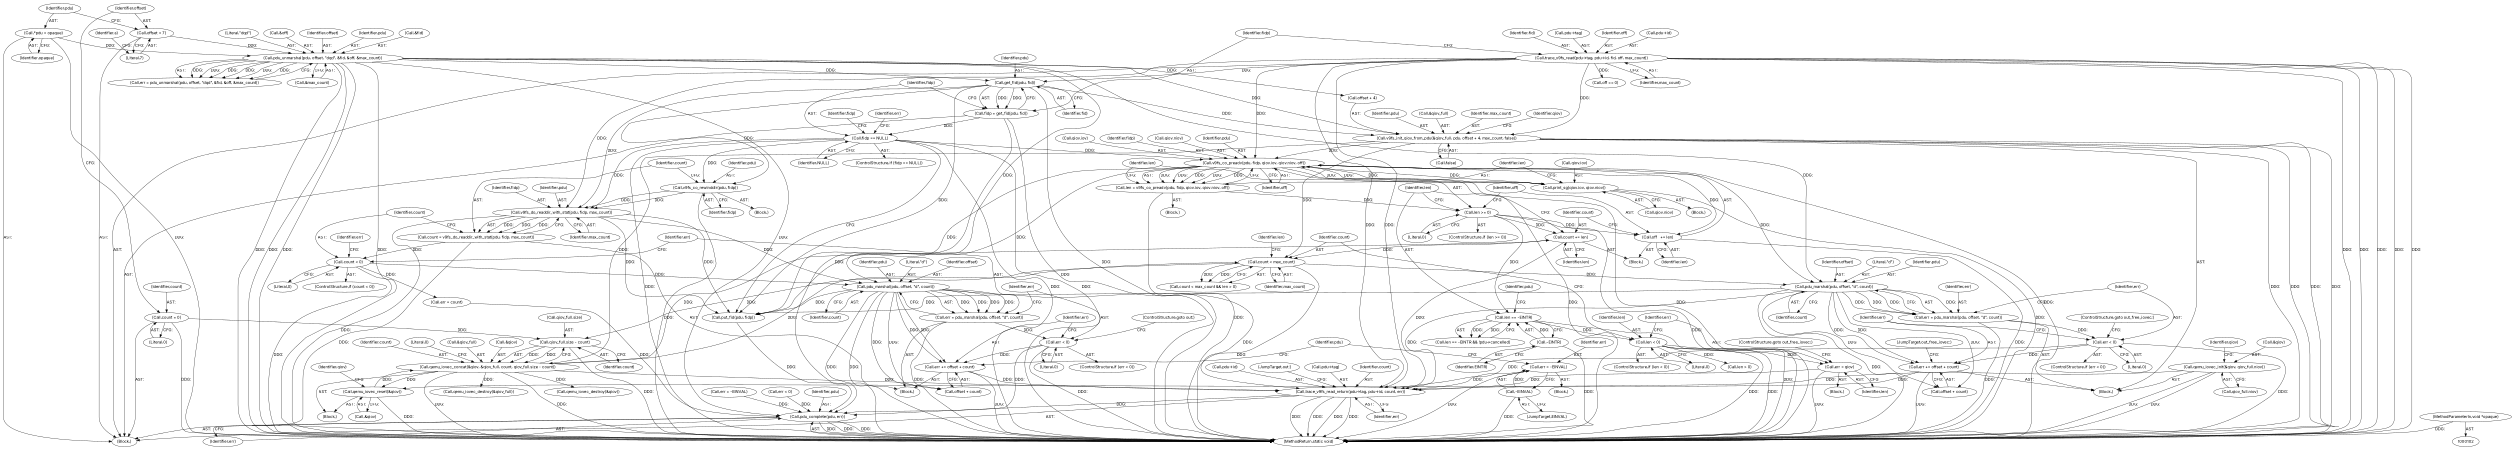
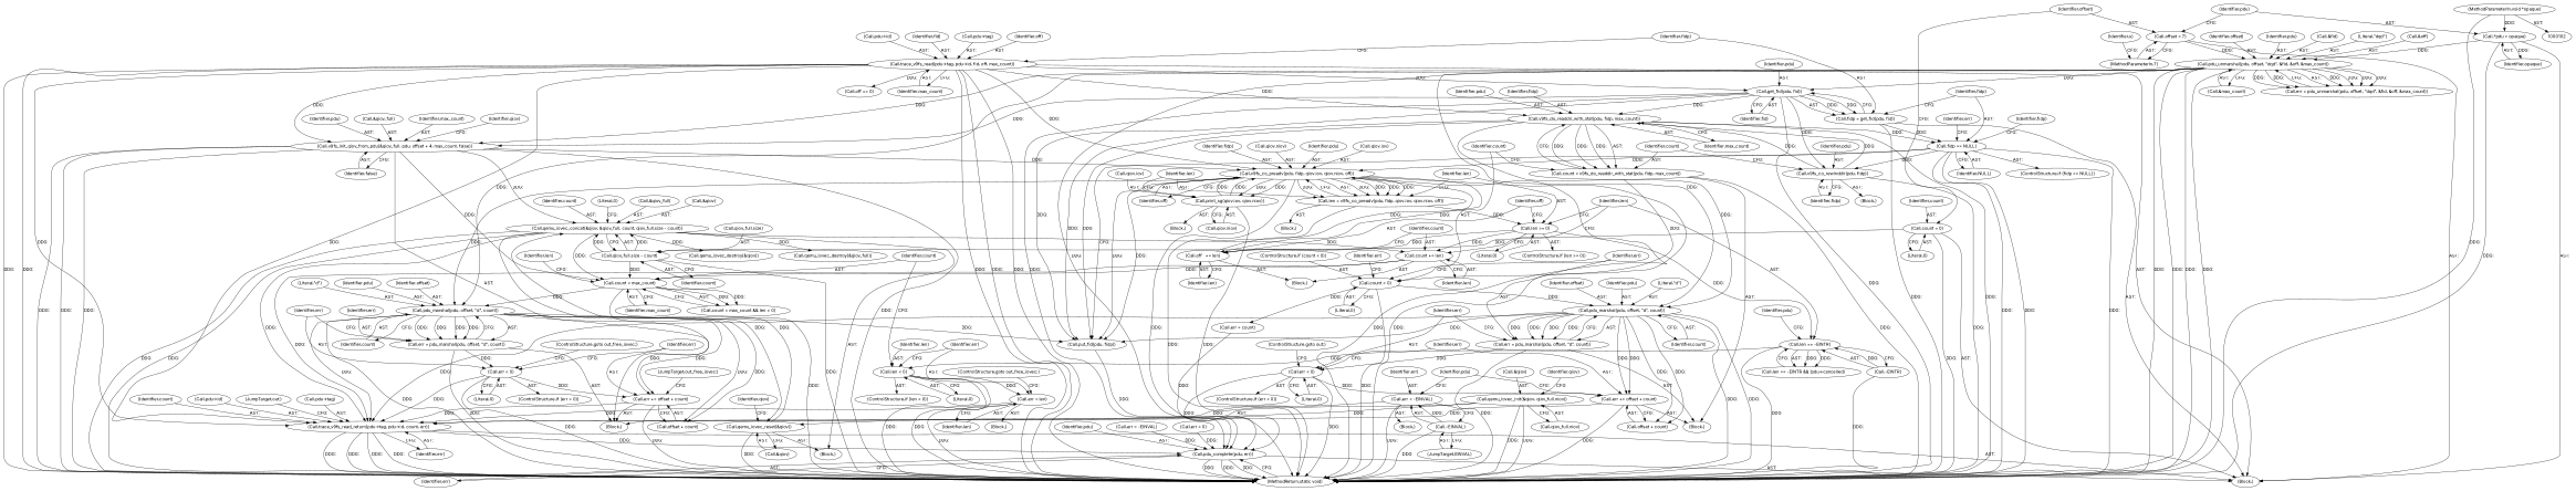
  digraph {
    fontname=Inter
    node [fontname=Inter]
    edge [fontname=Inter]
    n1 [label="(Call,trace_v9fs_read_return(pdu->tag, pdu->id, count, err))"]
    n2 [label="(Call,pdu_complete(pdu, err))"]
    n3 [label="(MethodReturn,static void)"]
    n4 [label="(Identifier,err)"]
    n5 [label="(Block,)"]
    n6 [label="(Identifier,err)"]
    n7 [label="(Call,trace_v9fs_read(pdu->tag, pdu->id, fid, off, max_count))"]
    n8 [label="(Call,v9fs_init_qiov_from_pdu(&qiov_full, pdu, offset + 4, max_count, false))"]
    n9 [label="(Call,get_fid(pdu, fid))"]
    n10 [label="(Call,v9fs_co_preadv(pdu, fidp, qiov.iov, qiov.niov, off))"]
    n11 [label="(Call,v9fs_do_readdir_with_stat(pdu, fidp, max_count))"]
    n12 [label="(Call,off == 0)"]
    n13 [label="(Identifier,max_count)"]
    n14 [label="(Call,qemu_iovec_concat(&qiov, &qiov_full, count, qiov_full.size - count))"]
    n15 [label="(Call,count < max_count)"]
    n16 [label="(Block,)"]
-   n17 [label="(Call,false)"]
+   n17 [label="(Identifier,false)"]
    n18 [label="(Call,fidp = get_fid(pdu, fid))"]
    n19 [label="(Call,v9fs_co_rewinddir(pdu, fidp))"]
    n20 [label="(Identifier,fid)"]
    n21 [label="(Call,put_fid(pdu, fidp))"]
    n22 [label="(Call,pdu_marshal(pdu, offset, \"d\", count))"]
    n23 [label="(Call,off   += len)"]
    n24 [label="(Call,len = v9fs_co_preadv(pdu, fidp, qiov.iov, qiov.niov, off))"]
    n25 [label="(Call,print_sg(qiov.iov, qiov.niov))"]
    n26 [label="(Identifier,off)"]
    n27 [label="(Call,pdu_marshal(pdu, offset, \"d\", count))"]
    n28 [label="(Call,count = v9fs_do_readdir_with_stat(pdu, fidp, max_count))"]
    n29 [label="(Identifier,max_count)"]
    n30 [label="(Call,qemu_iovec_reset(&qiov))"]
    n31 [label="(Call,qiov_full.size - count)"]
    n32 [label="(Call,count += len)"]
    n33 [label="(Block,)"]
    n34 [label="(Call,qemu_iovec_destroy(&qiov))"]
    n35 [label="(Call,qemu_iovec_destroy(&qiov_full))"]
    n36 [label="(Call,&qiov)"]
    n37 [label="(Identifier,count)"]
    n38 [label="(Call,count < max_count && len > 0)"]
    n39 [label="(Identifier,max_count)"]
    n40 [label="(Identifier,len)"]
    n41 [label="(Block,)"]
    n42 [label="(Call,qemu_iovec_init(&qiov, qiov_full.niov))"]
    n43 [label="(Call,qiov_full.niov)"]
    n44 [label="(Call,fidp == NULL)"]
    n45 [label="(Block,)"]
    n46 [label="(Identifier,fidp)"]
    n47 [label="(Call,pdu_unmarshal(pdu, offset, \"dqd\", &fid, &off, &max_count))"]
    n48 [label="(Call,&max_count)"]
    n49 [label="(Call,err = pdu_unmarshal(pdu, offset, \"dqd\", &fid, &off, &max_count))"]
-   n50 [label="(Call,offset + 4)"]
    n51 [label="(Call,err = pdu_marshal(pdu, offset, \"d\", count))"]
    n52 [label="(Call,err += offset + count)"]
    n53 [label="(Identifier,count)"]
    n54 [label="(Call,offset + count)"]
    n55 [label="(Call,err += offset + count)"]
    n56 [label="(Call,err = pdu_marshal(pdu, offset, \"d\", count))"]
    n57 [label="(Call,offset + count)"]
    n58 [label="(Identifier,count)"]
    n59 [label="(Call,*pdu = opaque)"]
    n60 [label="(Identifier,opaque)"]
    n61 [label="(MethodParameterIn,void *opaque)"]
    1000102
    n63 [label="(Call,offset = 7)"]
-   n64 [label="(Literal,7)"]
+   n64 [label="(MethodParameterIn,7)"]
    n65 [label="(Call,len >= 0)"]
    n66 [label="(Call,len == -EINTR)"]
    n67 [label="(Literal,0)"]
    n68 [label="(ControlStructure,if (len >= 0))"]
    n69 [label="(Identifier,len)"]
    n70 [label="(Call,len < 0)"]
    n71 [label="(Call,-EINTR)"]
    n72 [label="(Call,len == -EINTR && !pdu->cancelled)"]
    n73 [label="(Block,)"]
    n74 [label="(Block,)"]
    n75 [label="(Call,qiov.niov)"]
    n76 [label="(ControlStructure,if (fidp == NULL))"]
    n77 [label="(Identifier,NULL)"]
    n78 [label="(Call,count = 0)"]
    n79 [label="(Literal,0)"]
    n80 [label="(Call,err < 0)"]
    n81 [label="(Block,)"]
    n82 [label="(Call,err < 0)"]
    n83 [label="(Call,count < 0)"]
    n84 [label="(ControlStructure,if (count < 0))"]
    n85 [label="(Literal,0)"]
    n86 [label="(Call,err = count)"]
    n87 [label="(ControlStructure,if (err < 0))"]
    n88 [label="(Literal,0)"]
    n89 [label="(Call,err = -EINVAL)"]
    n90 [label="(Call,-EINVAL)"]
    n91 [label="(Block,)"]
    n92 [label="(JumpTarget,EINVAL)"]
-   n93 [label="(Call,err = qiov)"]
+   n93 [label="(Call,err = len)"]
    n94 [label="(Block,)"]
    n95 [label="(Identifier,len)"]
-   n96 [label="(Call,len > 0)"]
    n97 [label="(Literal,0)"]
    n98 [label="(ControlStructure,if (len < 0))"]
-   n99 [label="(Identifier,EINTR)"]
    n100 [label="(ControlStructure,if (err < 0))"]
    n101 [label="(Literal,0)"]
    n102 [label="(Identifier,count)"]
    n103 [label="(Identifier,err)"]
    n104 [label="(Literal,\"dqd\")"]
    n105 [label="(Call,pdu->tag)"]
    n106 [label="(Call,&off)"]
    n107 [label="(Identifier,pdu)"]
    n108 [label="(Identifier,err)"]
    n109 [label="(Call,qiov_full.size)"]
    n110 [label="(Identifier,pdu)"]
    n111 [label="(Identifier,len)"]
    n112 [label="(Call,err = -EINVAL)"]
    n113 [label="(Identifier,fidp)"]
    n114 [label="(Identifier,offset)"]
    n115 [label="(Identifier,err)"]
    n116 [label="(ControlStructure,goto out_free_iovec;)"]
    n117 [label="(Identifier,pdu)"]
    n118 [label="(Literal,\"d\")"]
    n119 [label="(Identifier,count)"]
    n120 [label="(Identifier,count)"]
    n121 [label="(Identifier,offset)"]
    n122 [label="(Identifier,pdu)"]
    n123 [label="(Identifier,qiov)"]
    n124 [label="(Identifier,qiov)"]
    n125 [label="(Identifier,qiov)"]
    n126 [label="(Identifier,err)"]
    n127 [label="(Identifier,err)"]
    n128 [label="(Call,&qiov)"]
    n129 [label="(Identifier,len)"]
    n130 [label="(Call,pdu->id)"]
    n131 [label="(Identifier,pdu)"]
    n132 [label="(Identifier,fidp)"]
    n133 [label="(Identifier,fidp)"]
    n134 [label="(Identifier,fidp)"]
    n135 [label="(Identifier,len)"]
    n136 [label="(Call,&fid)"]
    n137 [label="(Identifier,err)"]
    n138 [label="(Identifier,err)"]
    n139 [label="(Identifier,fidp)"]
    n140 [label="(Call,pdu->id)"]
    n141 [label="(Identifier,pdu)"]
    n142 [label="(Identifier,pdu)"]
    n143 [label="(Identifier,offset)"]
    n144 [label="(Identifier,count)"]
    n145 [label="(Identifier,count)"]
    n146 [label="(Literal,0)"]
    n147 [label="(Identifier,pdu)"]
    n148 [label="(Identifier,s)"]
    n149 [label="(Identifier,offset)"]
    n150 [label="(Call,&qiov_full)"]
    n151 [label="(Identifier,fid)"]
    n152 [label="(Identifier,off)"]
    n153 [label="(Identifier,count)"]
    n154 [label="(Call,&qiov_full)"]
    n155 [label="(Identifier,pdu)"]
    n156 [label="(Call,pdu->tag)"]
    n157 [label="(Identifier,off)"]
    n158 [label="(Identifier,err)"]
    n159 [label="(Call,qiov.niov)"]
    n160 [label="(Identifier,err)"]
    n161 [label="(ControlStructure,goto out;)"]
    n162 [label="(JumpTarget,out_free_iovec:)"]
    n163 [label="(Identifier,pdu)"]
    n164 [label="(Identifier,max_count)"]
    n165 [label="(Call,err < 0)"]
    n166 [label="(Call,qiov.iov)"]
    n167 [label="(Identifier,count)"]
    n168 [label="(JumpTarget,out:)"]
    n169 [label="(Literal,\"d\")"]
    n170 [label="(Call,&qiov)"]
    n171 [label="(Identifier,len)"]
    n172 [label="(ControlStructure,goto out_free_iovec;)"]
    n173 [label="(Call,qiov.iov)"]
    n174 [label="(Identifier,len)"]
    n175 [label="(Identifier,err)"]
    n176 [label="(Identifier,pdu)"]
    n177 [label="(Identifier,pdu)"]
    n1 -> n2 [label="DDG: "]
    n1 -> n3 [label="DDG: "]
    n1 -> n3 [label="DDG: "]
    n1 -> n3 [label="DDG: "]
    n1 -> n3 [label="DDG: "]
    n1 -> n4 [label="CFG: "]
    n1 -> n5 [label="AST: "]
    n2 -> n3 [label="DDG: "]
    n2 -> n3 [label="DDG: "]
    n2 -> n3 [label="DDG: "]
    n2 -> n5 [label="AST: "]
    n2 -> n6 [label="CFG: "]
-   n3 -> n2 [label="AST: "]
+   n3 -> n2 [label="CFG: "]
    n4 -> n1 [label="AST: "]
    n6 -> n2 [label="AST: "]
    n7 -> n1 [label="DDG: "]
    n7 -> n1 [label="DDG: "]
    n7 -> n3 [label="DDG: "]
    n7 -> n3 [label="DDG: "]
    n7 -> n3 [label="DDG: "]
    n7 -> n3 [label="DDG: "]
    n7 -> n3 [label="DDG: "]
    n7 -> n5 [label="AST: "]
    n7 -> n8 [label="DDG: "]
    n7 -> n9 [label="DDG: "]
    n7 -> n10 [label="DDG: "]
    n7 -> n11 [label="DDG: "]
    n7 -> n12 [label="DDG: "]
    n7 -> n13 [label="CFG: "]
    n8 -> n3 [label="DDG: "]
    n8 -> n3 [label="DDG: "]
    n8 -> n3 [label="DDG: "]
    n8 -> n3 [label="DDG: "]
    n8 -> n10 [label="DDG: "]
    n8 -> n14 [label="DDG: "]
    n8 -> n15 [label="DDG: "]
    n8 -> n16 [label="AST: "]
    n8 -> n17 [label="CFG: "]
-   n18 -> n2 [label="DDG: "]
+   n9 -> n2 [label="DDG: "]
    n9 -> n3 [label="DDG: "]
    n9 -> n8 [label="DDG: "]
    n9 -> n11 [label="DDG: "]
    n9 -> n18 [label="AST: "]
    n9 -> n18 [label="DDG: "]
    n9 -> n18 [label="DDG: "]
    n9 -> n19 [label="DDG: "]
    n9 -> n20 [label="CFG: "]
    n9 -> n21 [label="DDG: "]
    n10 -> n3 [label="DDG: "]
    n10 -> n3 [label="DDG: "]
    n10 -> n3 [label="DDG: "]
    n10 -> n21 [label="DDG: "]
    n10 -> n21 [label="DDG: "]
    n10 -> n22 [label="DDG: "]
    n10 -> n23 [label="DDG: "]
    n10 -> n24 [label="AST: "]
    n10 -> n24 [label="DDG: "]
    n10 -> n24 [label="DDG: "]
    n10 -> n24 [label="DDG: "]
    n10 -> n24 [label="DDG: "]
    n10 -> n24 [label="DDG: "]
    n10 -> n25 [label="DDG: "]
    n10 -> n25 [label="DDG: "]
    n10 -> n26 [label="CFG: "]
    n11 -> n3 [label="DDG: "]
    n11 -> n21 [label="DDG: "]
    n11 -> n21 [label="DDG: "]
    n11 -> n27 [label="DDG: "]
    n11 -> n28 [label="AST: "]
    n11 -> n28 [label="DDG: "]
    n11 -> n28 [label="DDG: "]
    n11 -> n28 [label="DDG: "]
    n11 -> n29 [label="CFG: "]
    n13 -> n7 [label="AST: "]
    n14 -> n1 [label="DDG: "]
    n14 -> n3 [label="DDG: "]
    n14 -> n3 [label="DDG: "]
    n14 -> n15 [label="DDG: "]
    n14 -> n30 [label="DDG: "]
    n14 -> n31 [label="CFG: "]
    n14 -> n32 [label="DDG: "]
    n14 -> n33 [label="AST: "]
    n14 -> n34 [label="DDG: "]
    n14 -> n35 [label="DDG: "]
    n15 -> n3 [label="DDG: "]
    n15 -> n22 [label="DDG: "]
-   n15 -> n31 [label="DDG: "]
+   n31 -> n15 [label="DDG: "]
    n15 -> n38 [label="AST: "]
    n15 -> n38 [label="DDG: "]
    n15 -> n38 [label="DDG: "]
    n15 -> n39 [label="CFG: "]
    n17 -> n8 [label="AST: "]
    n18 -> n3 [label="DDG: "]
    n18 -> n5 [label="AST: "]
    n18 -> n9 [label="CFG: "]
    n18 -> n44 [label="DDG: "]
    n19 -> n3 [label="DDG: "]
    n19 -> n11 [label="DDG: "]
    n19 -> n11 [label="DDG: "]
    n19 -> n45 [label="AST: "]
    n19 -> n46 [label="CFG: "]
    n20 -> n9 [label="AST: "]
    n21 -> n2 [label="DDG: "]
    n22 -> n1 [label="DDG: "]
    n22 -> n3 [label="DDG: "]
    n22 -> n21 [label="DDG: "]
    n22 -> n51 [label="AST: "]
    n22 -> n51 [label="DDG: "]
    n22 -> n51 [label="DDG: "]
    n22 -> n51 [label="DDG: "]
    n22 -> n51 [label="DDG: "]
    n22 -> n52 [label="DDG: "]
    n22 -> n52 [label="DDG: "]
    n22 -> n53 [label="CFG: "]
    n22 -> n54 [label="DDG: "]
    n22 -> n54 [label="DDG: "]
-   n23 -> n3 [label="DDG: "]
-   n23 -> n10 [label="AST: "]
+   n23 -> n10 [label="DDG: "]
    n23 -> n41 [label="AST: "]
    n23 -> n69 [label="CFG: "]
    n24 -> n3 [label="DDG: "]
    n24 -> n10 [label="CFG: "]
    n24 -> n65 [label="DDG: "]
    n24 -> n73 [label="AST: "]
    n25 -> n3 [label="DDG: "]
    n25 -> n10 [label="DDG: "]
    n25 -> n10 [label="DDG: "]
    n25 -> n74 [label="AST: "]
    n25 -> n75 [label="CFG: "]
    n26 -> n10 [label="AST: "]
    n27 -> n1 [label="DDG: "]
    n27 -> n3 [label="DDG: "]
    n27 -> n3 [label="DDG: "]
    n27 -> n21 [label="DDG: "]
    n27 -> n55 [label="DDG: "]
    n27 -> n55 [label="DDG: "]
    n27 -> n56 [label="AST: "]
    n27 -> n56 [label="DDG: "]
    n27 -> n56 [label="DDG: "]
    n27 -> n56 [label="DDG: "]
    n27 -> n56 [label="DDG: "]
    n27 -> n57 [label="DDG: "]
    n27 -> n57 [label="DDG: "]
    n27 -> n58 [label="CFG: "]
    n28 -> n3 [label="DDG: "]
    n28 -> n11 [label="CFG: "]
    n28 -> n81 [label="AST: "]
    n28 -> n83 [label="DDG: "]
    n29 -> n11 [label="AST: "]
    n30 -> n3 [label="DDG: "]
    n30 -> n14 [label="DDG: "]
    n30 -> n33 [label="AST: "]
    n30 -> n36 [label="CFG: "]
    n31 -> n3 [label="DDG: "]
    n31 -> n14 [label="AST: "]
    n31 -> n14 [label="DDG: "]
    n31 -> n14 [label="DDG: "]
    n31 -> n37 [label="CFG: "]
    n32 -> n1 [label="DDG: "]
    n32 -> n15 [label="DDG: "]
    n32 -> n40 [label="CFG: "]
    n32 -> n41 [label="AST: "]
    n36 -> n30 [label="AST: "]
    n37 -> n31 [label="AST: "]
    n38 -> n15 [label="CFG: "]
    n39 -> n15 [label="AST: "]
    n40 -> n32 [label="AST: "]
    n42 -> n3 [label="DDG: "]
    n42 -> n3 [label="DDG: "]
    n42 -> n16 [label="AST: "]
    n42 -> n30 [label="DDG: "]
    n42 -> n43 [label="CFG: "]
    n43 -> n42 [label="AST: "]
    n44 -> n3 [label="DDG: "]
    n44 -> n3 [label="DDG: "]
    n44 -> n3 [label="DDG: "]
    n44 -> n10 [label="DDG: "]
-   n44 -> n11 [label="DDG: "]
+   n11 -> n44 [label="DDG: "]
    n44 -> n19 [label="DDG: "]
    n44 -> n21 [label="CFG: "]
    n44 -> n76 [label="AST: "]
    n44 -> n77 [label="CFG: "]
    n46 -> n19 [label="AST: "]
    n47 -> n2 [label="DDG: "]
    n47 -> n3 [label="DDG: "]
    n47 -> n3 [label="DDG: "]
    n47 -> n3 [label="DDG: "]
    n47 -> n3 [label="DDG: "]
    n47 -> n8 [label="DDG: "]
    n47 -> n9 [label="DDG: "]
    n47 -> n22 [label="DDG: "]
    n47 -> n27 [label="DDG: "]
    n47 -> n48 [label="CFG: "]
    n47 -> n49 [label="AST: "]
    n47 -> n49 [label="DDG: "]
    n47 -> n49 [label="DDG: "]
    n47 -> n49 [label="DDG: "]
    n47 -> n49 [label="DDG: "]
    n47 -> n49 [label="DDG: "]
    n47 -> n49 [label="DDG: "]
-   n47 -> n50 [label="DDG: "]
    n48 -> n47 [label="AST: "]
    n49 -> n47 [label="CFG: "]
-   n50 -> n8 [label="AST: "]
    n51 -> n3 [label="DDG: "]
    n51 -> n16 [label="AST: "]
    n51 -> n22 [label="CFG: "]
    n51 -> n80 [label="DDG: "]
    n52 -> n1 [label="DDG: "]
    n52 -> n3 [label="DDG: "]
    n52 -> n16 [label="AST: "]
    n52 -> n54 [label="CFG: "]
    n53 -> n22 [label="AST: "]
    n54 -> n52 [label="AST: "]
    n55 -> n1 [label="DDG: "]
    n55 -> n3 [label="DDG: "]
    n55 -> n57 [label="CFG: "]
    n55 -> n81 [label="AST: "]
    n56 -> n3 [label="DDG: "]
    n56 -> n27 [label="CFG: "]
    n56 -> n81 [label="AST: "]
    n56 -> n82 [label="DDG: "]
    n57 -> n55 [label="AST: "]
    n58 -> n27 [label="AST: "]
    n59 -> n3 [label="DDG: "]
    n59 -> n5 [label="AST: "]
    n59 -> n47 [label="DDG: "]
-   n59 -> n60 [label="CFG: "]
+   n59 -> n60 [label="DDG: "]
    n60 -> n59 [label="AST: "]
    n61 -> n3 [label="DDG: "]
+   n61 -> n59 [label="DDG: "]
    n61 -> 1000102 [label="AST: "]
    n63 -> n5 [label="AST: "]
    n63 -> n47 [label="DDG: "]
    n63 -> n64 [label="CFG: "]
    n64 -> n63 [label="AST: "]
-   n65 -> n3 [label="DDG: "]
    n65 -> n23 [label="DDG: "]
    n65 -> n32 [label="DDG: "]
    n65 -> n66 [label="DDG: "]
    n65 -> n67 [label="CFG: "]
    n65 -> n68 [label="AST: "]
    n66 -> n3 [label="DDG: "]
    n66 -> n70 [label="DDG: "]
    n66 -> n71 [label="CFG: "]
    n66 -> n72 [label="AST: "]
    n66 -> n72 [label="DDG: "]
    n66 -> n72 [label="DDG: "]
    n67 -> n65 [label="AST: "]
    n69 -> n23 [label="AST: "]
    n70 -> n3 [label="DDG: "]
    n70 -> n3 [label="DDG: "]
    n70 -> n93 [label="DDG: "]
-   n70 -> n96 [label="DDG: "]
    n70 -> n97 [label="CFG: "]
    n70 -> n98 [label="AST: "]
    n71 -> n3 [label="DDG: "]
    n71 -> n66 [label="AST: "]
    n71 -> n66 [label="DDG: "]
-   n71 -> n99 [label="CFG: "]
    n72 -> n66 [label="CFG: "]
    n75 -> n25 [label="AST: "]
    n77 -> n44 [label="AST: "]
    n78 -> n3 [label="DDG: "]
    n78 -> n5 [label="AST: "]
    n78 -> n31 [label="DDG: "]
    n78 -> n79 [label="CFG: "]
    n79 -> n78 [label="AST: "]
    n80 -> n1 [label="DDG: "]
    n80 -> n3 [label="DDG: "]
    n80 -> n52 [label="DDG: "]
    n80 -> n87 [label="AST: "]
    n80 -> n88 [label="CFG: "]
    n82 -> n2 [label="DDG: "]
    n82 -> n3 [label="DDG: "]
    n82 -> n55 [label="DDG: "]
    n82 -> n100 [label="AST: "]
    n82 -> n101 [label="CFG: "]
    n83 -> n3 [label="DDG: "]
    n83 -> n27 [label="DDG: "]
-   n83 -> n84 [label="AST: "]
+   n84 -> n83 [label="AST: "]
    n83 -> n85 [label="CFG: "]
    n83 -> n86 [label="DDG: "]
    n85 -> n83 [label="AST: "]
    n86 -> n2 [label="DDG: "]
    n88 -> n80 [label="AST: "]
    n89 -> n1 [label="DDG: "]
    n89 -> n3 [label="DDG: "]
    n89 -> n90 [label="CFG: "]
    n89 -> n91 [label="AST: "]
    n90 -> n3 [label="DDG: "]
    n90 -> n89 [label="AST: "]
    n90 -> n89 [label="DDG: "]
    n90 -> n92 [label="CFG: "]
    n92 -> n90 [label="AST: "]
    n93 -> n1 [label="DDG: "]
    n93 -> n3 [label="DDG: "]
    n93 -> n94 [label="AST: "]
    n93 -> n95 [label="CFG: "]
    n95 -> n93 [label="AST: "]
    n97 -> n70 [label="AST: "]
-   n99 -> n71 [label="AST: "]
    n101 -> n82 [label="AST: "]
    n102 -> n14 [label="AST: "]
    n103 -> n44 [label="CFG: "]
    n104 -> n47 [label="AST: "]
    n105 -> n1 [label="AST: "]
    n106 -> n47 [label="AST: "]
    n107 -> n11 [label="AST: "]
    n108 -> n56 [label="CFG: "]
    n108 -> n82 [label="AST: "]
    n109 -> n31 [label="AST: "]
    n110 -> n2 [label="AST: "]
    n111 -> n24 [label="CFG: "]
    n111 -> n65 [label="AST: "]
    n112 -> n2 [label="DDG: "]
    n113 -> n11 [label="AST: "]
    n114 -> n47 [label="AST: "]
    n115 -> n83 [label="CFG: "]
    n116 -> n93 [label="CFG: "]
    n117 -> n9 [label="AST: "]
    n118 -> n27 [label="AST: "]
    n119 -> n1 [label="AST: "]
    n120 -> n15 [label="AST: "]
    n120 -> n70 [label="CFG: "]
    n121 -> n27 [label="AST: "]
    n122 -> n47 [label="AST: "]
    n123 -> n8 [label="CFG: "]
    n124 -> n42 [label="CFG: "]
    n125 -> n30 [label="CFG: "]
    n126 -> n52 [label="AST: "]
    n126 -> n80 [label="CFG: "]
    n127 -> n51 [label="AST: "]
    n128 -> n42 [label="AST: "]
    n129 -> n15 [label="CFG: "]
    n130 -> n7 [label="AST: "]
    n131 -> n55 [label="CFG: "]
    n131 -> n89 [label="CFG: "]
    n132 -> n7 [label="CFG: "]
    n132 -> n18 [label="AST: "]
    n133 -> n10 [label="AST: "]
    n134 -> n18 [label="CFG: "]
    n134 -> n44 [label="AST: "]
    n135 -> n70 [label="AST: "]
    n136 -> n47 [label="AST: "]
    n137 -> n51 [label="CFG: "]
    n137 -> n80 [label="AST: "]
    n138 -> n89 [label="AST: "]
    n139 -> n44 [label="CFG: "]
    n140 -> n1 [label="AST: "]
    n141 -> n66 [label="CFG: "]
    n142 -> n8 [label="AST: "]
    n143 -> n63 [label="AST: "]
    n143 -> n78 [label="CFG: "]
    n144 -> n19 [label="CFG: "]
    n144 -> n28 [label="AST: "]
    n145 -> n78 [label="AST: "]
    n146 -> n14 [label="CFG: "]
    n147 -> n19 [label="AST: "]
    n148 -> n64 [label="CFG: "]
    n149 -> n22 [label="AST: "]
    n150 -> n14 [label="AST: "]
    n151 -> n7 [label="AST: "]
    n152 -> n23 [label="AST: "]
    n152 -> n65 [label="CFG: "]
    n153 -> n23 [label="CFG: "]
    n153 -> n32 [label="AST: "]
    n154 -> n8 [label="AST: "]
    n155 -> n27 [label="AST: "]
    n156 -> n7 [label="AST: "]
    n157 -> n7 [label="AST: "]
    n158 -> n56 [label="AST: "]
    n158 -> n83 [label="CFG: "]
    n159 -> n10 [label="AST: "]
    n160 -> n55 [label="AST: "]
    n160 -> n82 [label="CFG: "]
    n161 -> n82 [label="CFG: "]
    n162 -> n52 [label="CFG: "]
    n163 -> n10 [label="AST: "]
    n164 -> n8 [label="AST: "]
    n165 -> n2 [label="DDG: "]
    n166 -> n25 [label="AST: "]
    n167 -> n28 [label="CFG: "]
    n167 -> n83 [label="AST: "]
    n168 -> n1 [label="CFG: "]
    n169 -> n22 [label="AST: "]
    n170 -> n14 [label="AST: "]
    n171 -> n24 [label="AST: "]
    n171 -> n25 [label="CFG: "]
    n172 -> n80 [label="CFG: "]
    n173 -> n10 [label="AST: "]
    n174 -> n32 [label="CFG: "]
    n174 -> n65 [label="CFG: "]
    n174 -> n66 [label="AST: "]
    n175 -> n70 [label="CFG: "]
    n175 -> n93 [label="AST: "]
    n176 -> n59 [label="AST: "]
    n176 -> n63 [label="CFG: "]
    n177 -> n22 [label="AST: "]
  }
